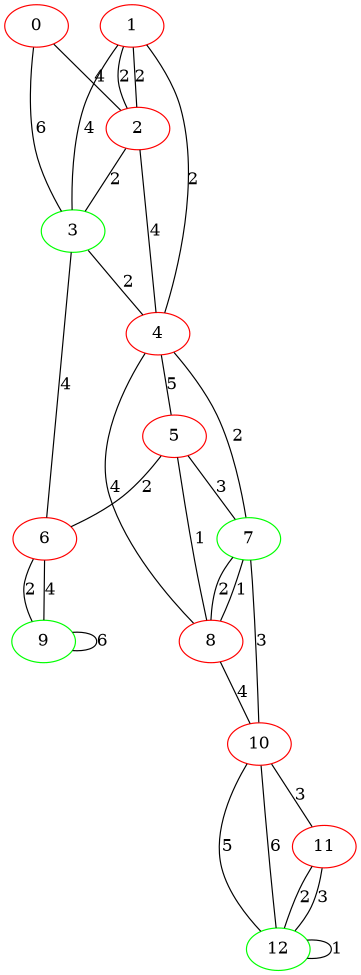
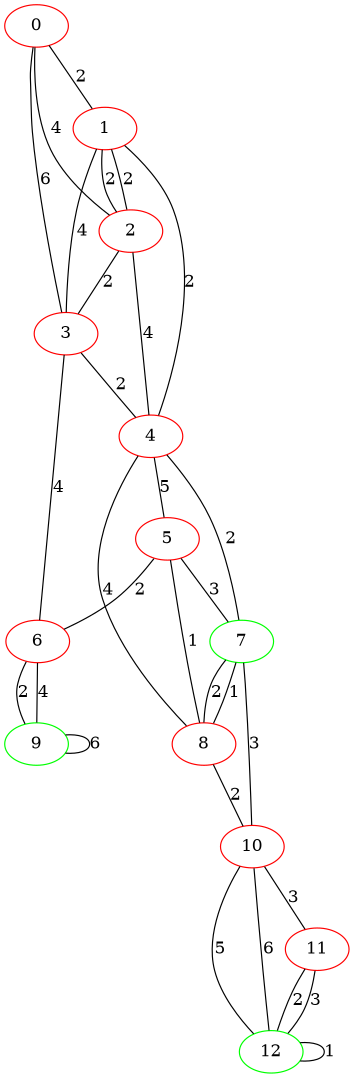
  graph {
    node [color=red weight=1]
    0
    1
    2
-   3 [color=green]
+   3
    4
    6
    5
    7 [color=green]
    8
    9 [color=green weight=2]
    10
    11
    12 [color=green weight=2]
+   0 -- 1 [label=2]
    0 -- 2 [label=4]
    0 -- 3 [label=6]
    1 -- 2 [label=2]
    1 -- 2 [label=2]
    1 -- 3 [label=4]
    1 -- 4 [label=2]
    2 -- 3 [label=2]
    2 -- 4 [label=4]
    3 -- 4 [label=2]
    3 -- 6 [label=4]
    4 -- 5 [label=5]
    4 -- 7 [label=2]
    4 -- 8 [label=4]
    6 -- 9 [label=2]
    6 -- 9 [label=4]
    5 -- 6 [label=2]
    5 -- 7 [label=3]
    5 -- 8 [label=1]
    7 -- 8 [label=2]
    7 -- 8 [label=1]
    7 -- 10 [label=3]
-   8 -- 10 [label=4]
+   8 -- 10 [label=2]
    9 -- 9 [label=6]
    10 -- 11 [label=3]
    10 -- 12 [label=5]
    10 -- 12 [label=6]
    11 -- 12 [label=2]
    11 -- 12 [label=3]
    12 -- 12 [label=1]
  }
